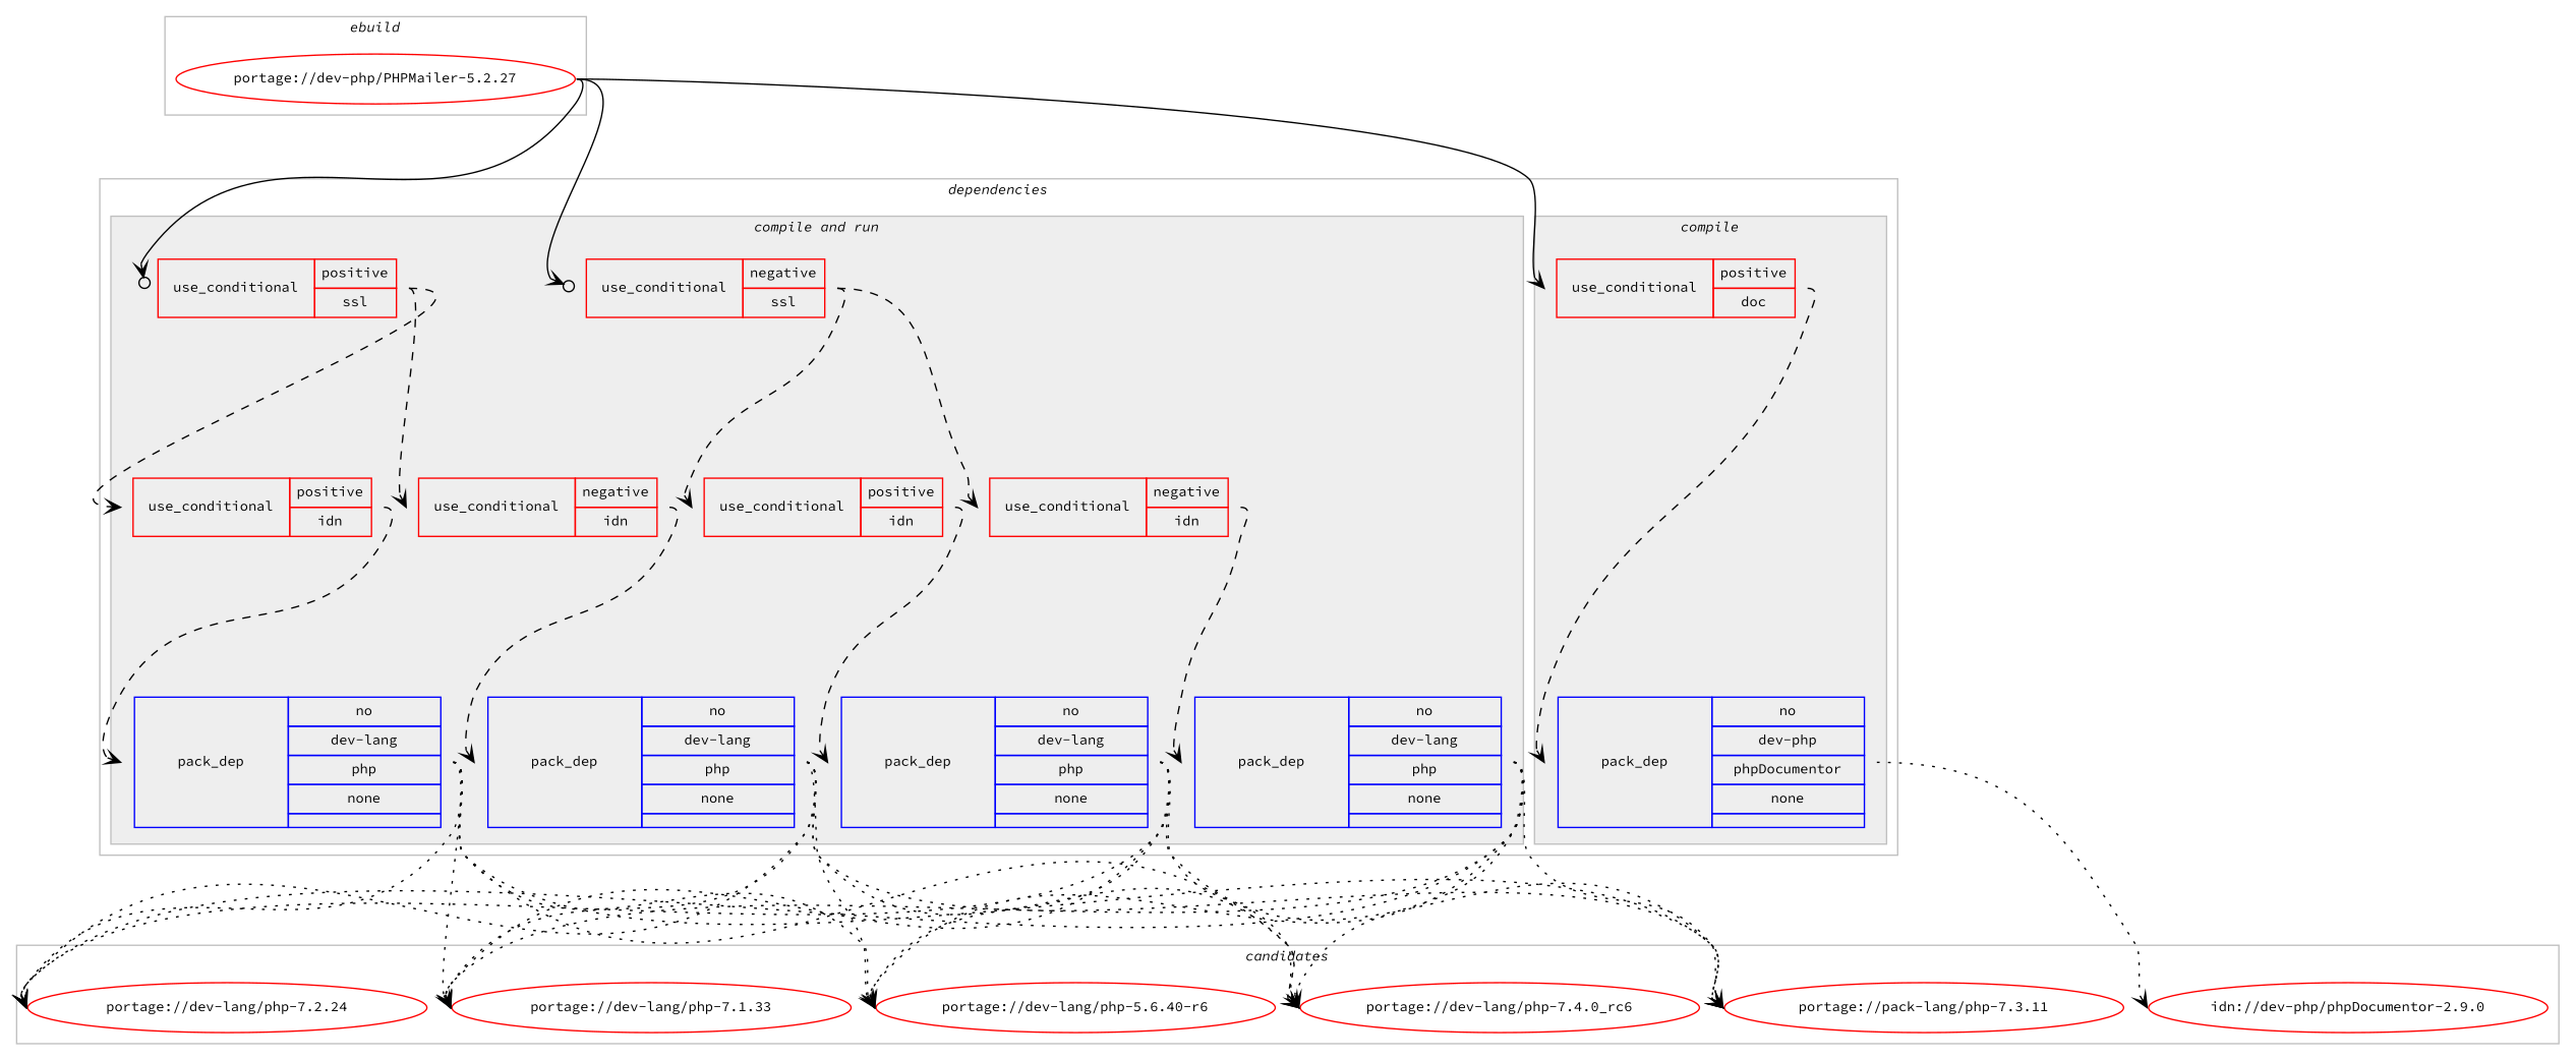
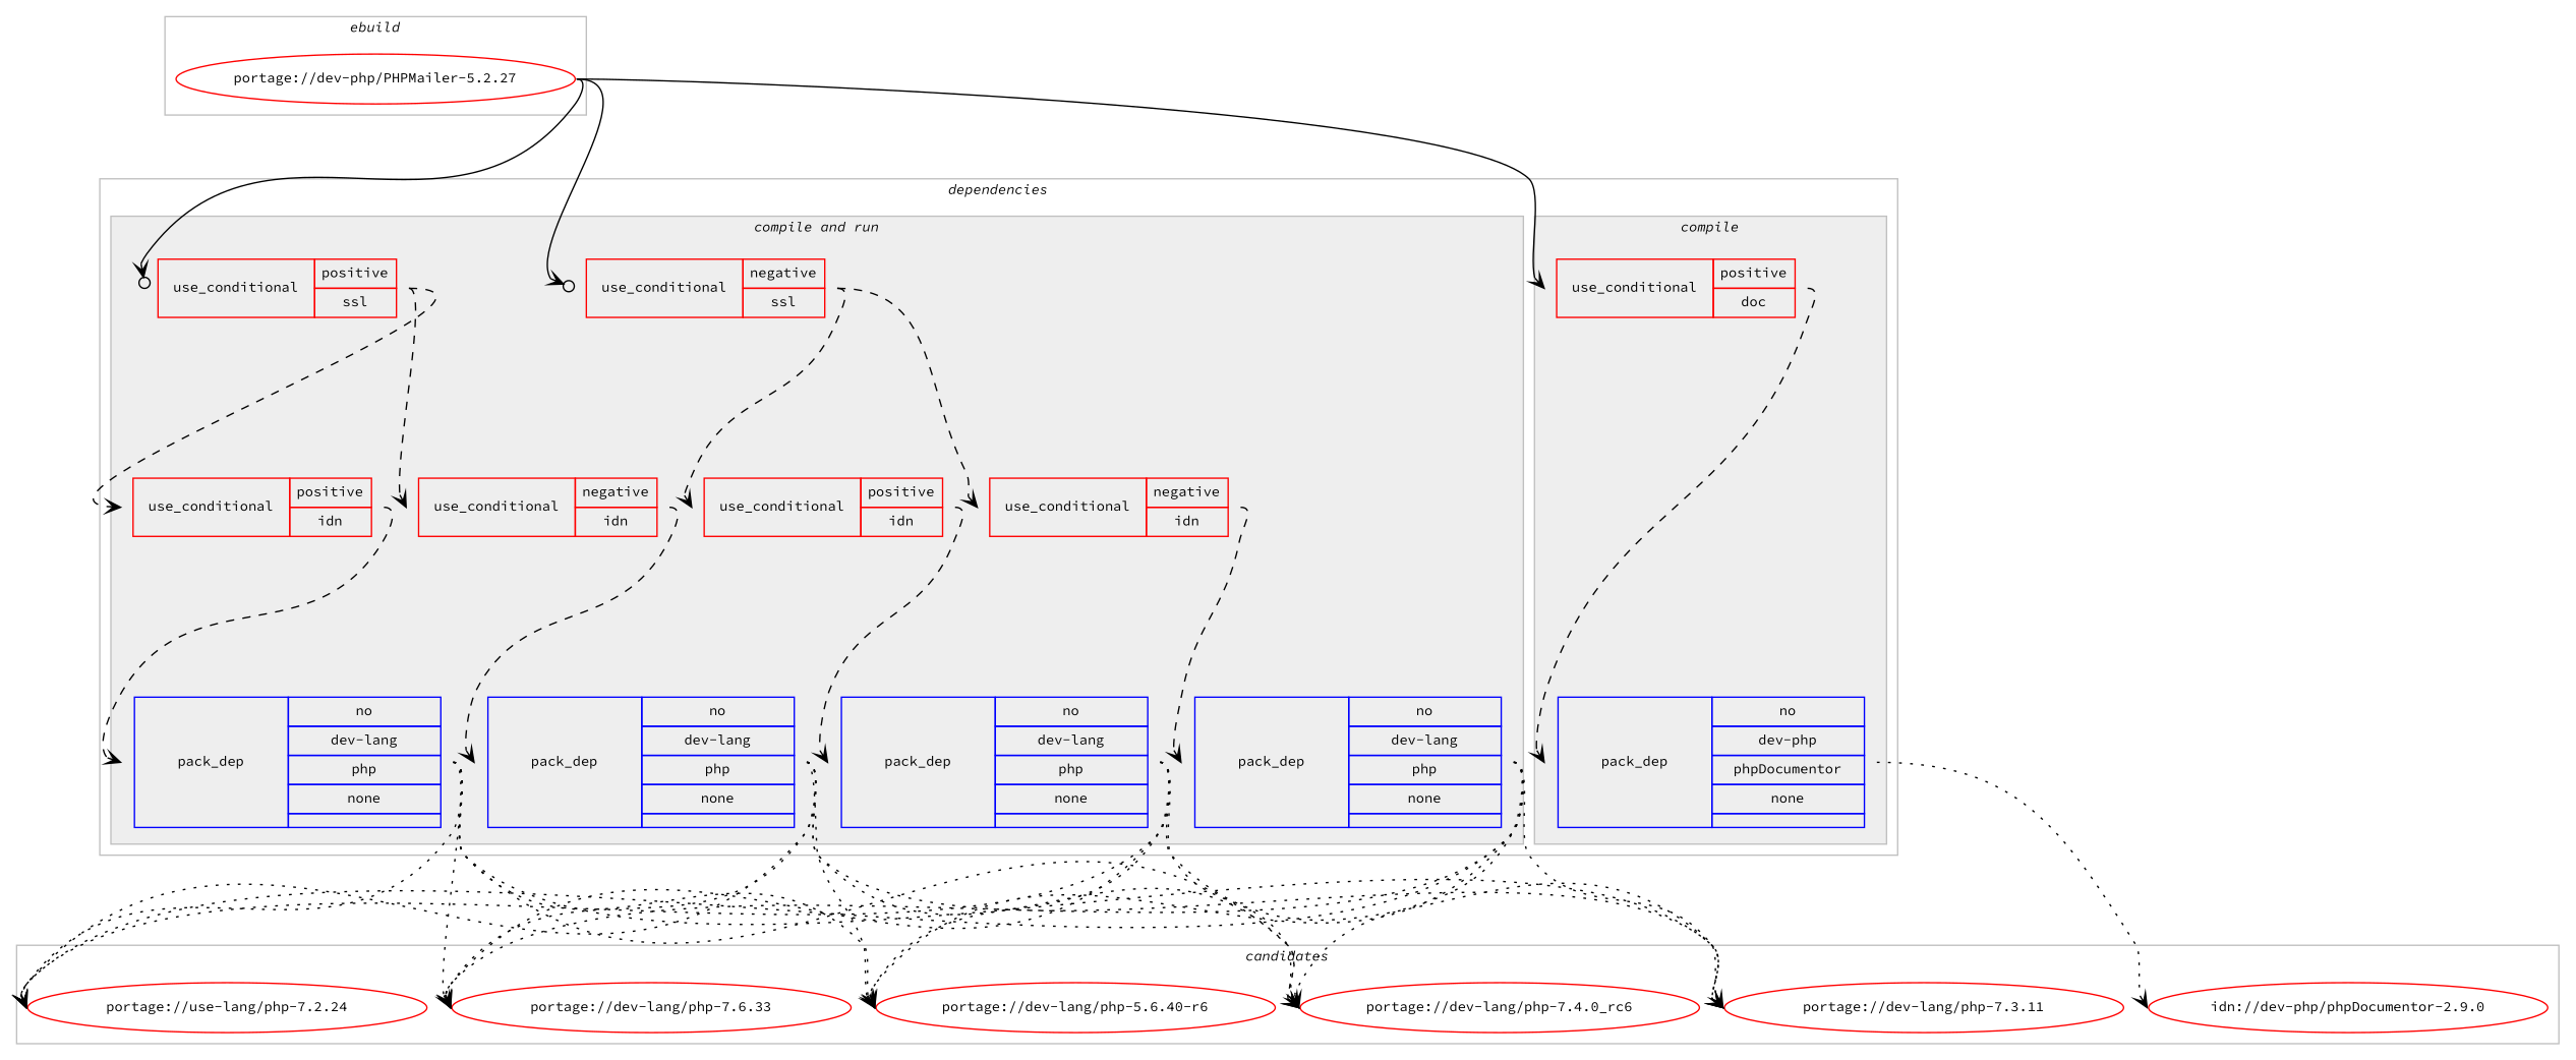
  digraph {
    compound=true
    concentrate=true
    fontname="Source Code Pro"
    fontsize=10
    newrank=true
    rankdir=TB
    ranksep=1.5
    node [color=red fontname="Source Code Pro" fontsize=10 shape=none]
    edge [arrowhead=vee fontname="Source Code Pro" headport=w style=dotted tailport=e weight=100]
    n1 [label="portage://dev-php/PHPMailer-5.2.27" width=4 shape=""]
    n2 [color=blue label=<<TABLE BORDER="0" CELLBORDER="1" CELLSPACING="0" CELLPADDING="4" WIDTH="220"><TR><TD ROWSPAN="6" CELLPADDING="30">pack_dep</TD></TR><TR><TD WIDTH="110">no</TD></TR><TR><TD>dev-php</TD></TR><TR><TD>phpDocumentor</TD></TR><TR><TD>none</TD></TR><TR><TD></TD></TR></TABLE>>]
    n3 [label=<<TABLE BORDER="0" CELLBORDER="1" CELLSPACING="0" CELLPADDING="4"><TR><TD ROWSPAN="3" CELLPADDING="10">use_conditional</TD></TR><TR><TD>positive</TD></TR><TR><TD>doc</TD></TR></TABLE>>]
    n4 [color=blue label=<<TABLE BORDER="0" CELLBORDER="1" CELLSPACING="0" CELLPADDING="4" WIDTH="220"><TR><TD ROWSPAN="6" CELLPADDING="30">pack_dep</TD></TR><TR><TD WIDTH="110">no</TD></TR><TR><TD>dev-lang</TD></TR><TR><TD>php</TD></TR><TR><TD>none</TD></TR><TR><TD></TD></TR></TABLE>>]
    n5 [label=<<TABLE BORDER="0" CELLBORDER="1" CELLSPACING="0" CELLPADDING="4"><TR><TD ROWSPAN="3" CELLPADDING="10">use_conditional</TD></TR><TR><TD>positive</TD></TR><TR><TD>idn</TD></TR></TABLE>>]
    n6 [color=blue label=<<TABLE BORDER="0" CELLBORDER="1" CELLSPACING="0" CELLPADDING="4" WIDTH="220"><TR><TD ROWSPAN="6" CELLPADDING="30">pack_dep</TD></TR><TR><TD WIDTH="110">no</TD></TR><TR><TD>dev-lang</TD></TR><TR><TD>php</TD></TR><TR><TD>none</TD></TR><TR><TD></TD></TR></TABLE>>]
    n7 [label=<<TABLE BORDER="0" CELLBORDER="1" CELLSPACING="0" CELLPADDING="4"><TR><TD ROWSPAN="3" CELLPADDING="10">use_conditional</TD></TR><TR><TD>negative</TD></TR><TR><TD>idn</TD></TR></TABLE>>]
    n8 [label=<<TABLE BORDER="0" CELLBORDER="1" CELLSPACING="0" CELLPADDING="4"><TR><TD ROWSPAN="3" CELLPADDING="10">use_conditional</TD></TR><TR><TD>negative</TD></TR><TR><TD>ssl</TD></TR></TABLE>>]
    n9 [color=blue label=<<TABLE BORDER="0" CELLBORDER="1" CELLSPACING="0" CELLPADDING="4" WIDTH="220"><TR><TD ROWSPAN="6" CELLPADDING="30">pack_dep</TD></TR><TR><TD WIDTH="110">no</TD></TR><TR><TD>dev-lang</TD></TR><TR><TD>php</TD></TR><TR><TD>none</TD></TR><TR><TD></TD></TR></TABLE>>]
    n10 [label=<<TABLE BORDER="0" CELLBORDER="1" CELLSPACING="0" CELLPADDING="4"><TR><TD ROWSPAN="3" CELLPADDING="10">use_conditional</TD></TR><TR><TD>positive</TD></TR><TR><TD>idn</TD></TR></TABLE>>]
    n11 [color=blue label=<<TABLE BORDER="0" CELLBORDER="1" CELLSPACING="0" CELLPADDING="4" WIDTH="220"><TR><TD ROWSPAN="6" CELLPADDING="30">pack_dep</TD></TR><TR><TD WIDTH="110">no</TD></TR><TR><TD>dev-lang</TD></TR><TR><TD>php</TD></TR><TR><TD>none</TD></TR><TR><TD></TD></TR></TABLE>>]
    n12 [label=<<TABLE BORDER="0" CELLBORDER="1" CELLSPACING="0" CELLPADDING="4"><TR><TD ROWSPAN="3" CELLPADDING="10">use_conditional</TD></TR><TR><TD>negative</TD></TR><TR><TD>idn</TD></TR></TABLE>>]
    n13 [label=<<TABLE BORDER="0" CELLBORDER="1" CELLSPACING="0" CELLPADDING="4"><TR><TD ROWSPAN="3" CELLPADDING="10">use_conditional</TD></TR><TR><TD>positive</TD></TR><TR><TD>ssl</TD></TR></TABLE>>]
    n14 [label="idn://dev-php/phpDocumentor-2.9.0" width=4 shape=""]
    n15 [label="portage://dev-lang/php-5.6.40-r6" width=4 shape=""]
-   n16 [label="portage://dev-lang/php-7.1.33" width=4 shape=""]
-   n17 [label="portage://dev-lang/php-7.2.24" width=4 shape=""]
-   n18 [label="portage://pack-lang/php-7.3.11" width=4 shape=""]
+   n16 [label="portage://dev-lang/php-7.6.33" width=4 shape=""]
+   n17 [label="portage://use-lang/php-7.2.24" width=4 shape=""]
+   n18 [label="portage://dev-lang/php-7.3.11" width=4 shape=""]
    n19 [label="portage://dev-lang/php-7.4.0_rc6" width=4 shape=""]
    subgraph cluster_1 {
      color=gray
      label=<<i>ebuild</i>>
      rank=same
      n1
    }
    subgraph cluster_2 {
      color=gray
      label=<<i>dependencies</i>>
      subgraph cluster_3 {
        color=gray
        fillcolor="#eeeeee"
        label=<<i>compile</i>>
        style=filled
        subgraph sub_4 {
          color=gray
          fillcolor="#eeeeee"
          label=<<i>compile</i>>
          style=filled
          n3
          subgraph sub_5 {
            color=gray
            fillcolor="#eeeeee"
            label=<<i>compile</i>>
            style=filled
            n2
          }
        }
      }
      subgraph cluster_6 {
        color=gray
        fillcolor="#eeeeee"
        label=<<i>compile and run</i>>
        style=filled
        subgraph sub_7 {
          color=gray
          fillcolor="#eeeeee"
          label=<<i>compile and run</i>>
          style=filled
          n8
          subgraph sub_8 {
            color=gray
            fillcolor="#eeeeee"
            label=<<i>compile and run</i>>
            style=filled
            n5
            subgraph sub_9 {
              color=gray
              fillcolor="#eeeeee"
              label=<<i>compile and run</i>>
              style=filled
              n4
            }
          }
          subgraph sub_10 {
            color=gray
            fillcolor="#eeeeee"
            label=<<i>compile and run</i>>
            style=filled
            n7
            subgraph sub_11 {
              color=gray
              fillcolor="#eeeeee"
              label=<<i>compile and run</i>>
              style=filled
              n6
            }
          }
        }
        subgraph sub_12 {
          color=gray
          fillcolor="#eeeeee"
          label=<<i>compile and run</i>>
          style=filled
          n13
          subgraph sub_13 {
            color=gray
            fillcolor="#eeeeee"
            label=<<i>compile and run</i>>
            style=filled
            n10
            subgraph sub_14 {
              color=gray
              fillcolor="#eeeeee"
              label=<<i>compile and run</i>>
              style=filled
              n9
            }
          }
          subgraph sub_15 {
            color=gray
            fillcolor="#eeeeee"
            label=<<i>compile and run</i>>
            style=filled
            n12
            subgraph sub_16 {
              color=gray
              fillcolor="#eeeeee"
              label=<<i>compile and run</i>>
              style=filled
              n11
            }
          }
        }
      }
      subgraph cluster_17 {
        color=gray
        fillcolor="#eeeeee"
        label=<<i>run</i>>
        style=filled
      }
    }
    subgraph cluster_18 {
      color=gray
      label=<<i>candidates</i>>
      rank=same
      subgraph sub_19 {
        color=black
        label=<<i>candidates</i>>
        nodesep=1
        rank=same
        n14
      }
      subgraph sub_20 {
        color=black
        label=<<i>candidates</i>>
        nodesep=1
        rank=same
        n15
        n16
        n17
        n18
        n19
      }
      subgraph sub_21 {
        color=black
        label=<<i>candidates</i>>
        nodesep=1
        rank=same
        n15
        n16
        n17
        n18
        n19
      }
      subgraph sub_22 {
        color=black
        label=<<i>candidates</i>>
        nodesep=1
        rank=same
        n15
        n16
        n17
        n18
        n19
      }
      subgraph sub_23 {
        color=black
        label=<<i>candidates</i>>
        nodesep=1
        rank=same
        n15
        n16
        n17
        n18
        n19
      }
    }
    n1 -> n3 [style=solid weight=20]
    n1 -> n8 [arrowhead=odotvee style=solid weight=20]
    n1 -> n13 [arrowhead=odotvee style=solid weight=20]
    n2 -> n14
    n3 -> n2 [style=dashed weight=20]
    n4 -> n15
    n4 -> n16
    n4 -> n17
    n4 -> n18
    n4 -> n19
    n5 -> n4 [style=dashed weight=20]
    n6 -> n15
    n6 -> n16
    n6 -> n17
    n6 -> n18
    n6 -> n19
    n7 -> n6 [style=dashed weight=20]
    n8 -> n5 [style=dashed weight=20]
    n8 -> n7 [style=dashed weight=20]
    n9 -> n15
    n9 -> n16
    n9 -> n17
    n9 -> n18
    n9 -> n19
    n10 -> n9 [style=dashed weight=20]
    n11 -> n15
    n11 -> n16
    n11 -> n17
    n11 -> n18
    n11 -> n19
    n12 -> n11 [style=dashed weight=20]
    n13 -> n10 [style=dashed weight=20]
    n13 -> n12 [style=dashed weight=20]
  }
